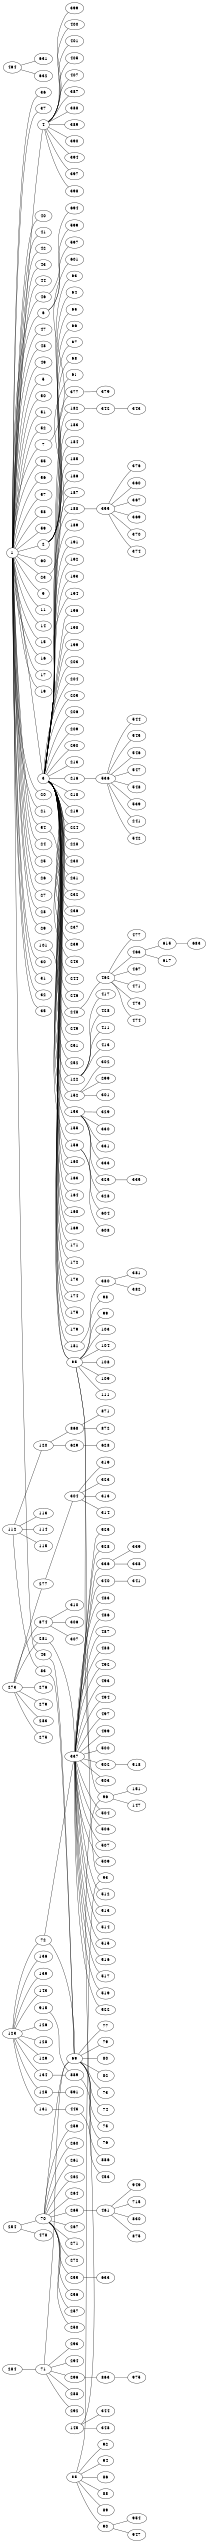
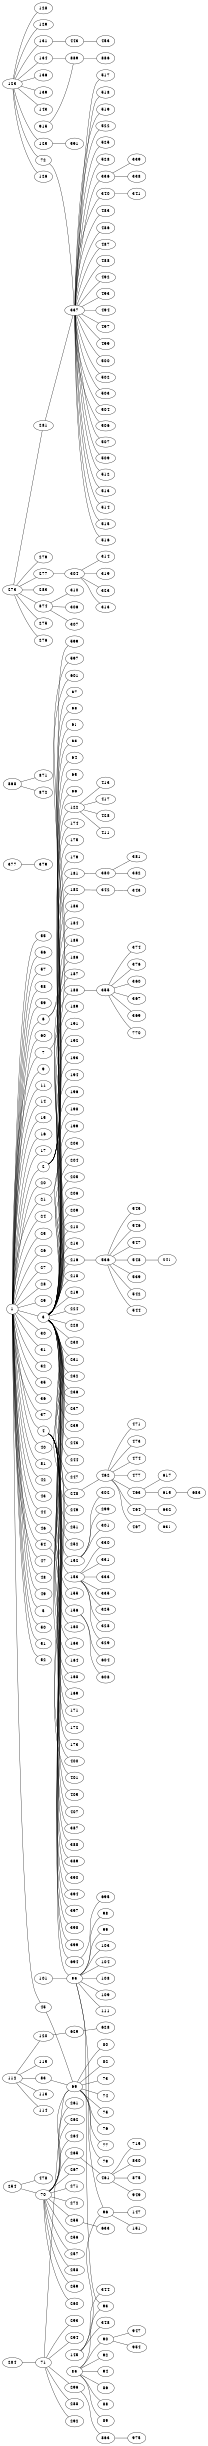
  graph {
    rankdir=LR
    node [level=2]
    1 [height=0.05 level=1 width=0.05]
    11 [height=0.05 level=1 width=0.05]
    14 [height=0.05 level=1 width=0.05]
    15 [height=0.05 level=1 width=0.05]
    16
    17 [height=0.05 level=1 width=0.05]
-   19
    2 [height=0.05 level=1 width=0.05]
    20 [height=0.05 level=1 width=0.05]
    21
-   23 [height=0.05 level=1 width=0.05]
    24
    25
    26
    27
    28 [height=0.05 level=1 width=0.05]
    29
    3 [height=0.05 level=1 width=0.05]
    30 [height=0.05 level=1 width=0.05]
    31
    32 [height=0.05 level=1 width=0.05]
    35 [height=0.05 level=1 width=0.05]
    36 [height=0.05 level=1 width=0.05]
    37 [height=0.05 level=1 width=0.05]
    4 [height=0.05 level=1 width=0.05]
    40 [level=3]
-   41 [height=0.05 level=1 width=0.05]
+   41 [height=0.05 level=1 width=0.05 label=81]
    42 [height=0.05 level=1 width=0.05]
    43 [height=0.05 level=1 width=0.05]
    44 [height=0.05 level=1 width=0.05]
    45 [height=0.05 level=1 width=0.05]
    46 [height=0.05 level=1 width=0.05]
    47
    48 [height=0.05 level=1 width=0.05]
    49 [level=3]
    5
    50 [height=0.05 level=1 width=0.05]
    51 [height=0.05 level=1 width=0.05]
    52 [height=0.05 level=1 width=0.05]
    54 [height=0.05 level=1 width=0.05]
    55 [height=0.05 level=1 width=0.05]
    56
    57
    58 [level=3]
    59 [height=0.05 level=1 width=0.05]
    6 [height=0.05 level=1 width=0.05]
    60 [level=3]
    7 [level=3]
    9 [height=0.05 level=1 width=0.05]
    61
    63 [height=0.05 level=1 width=0.05]
    64 [level=3]
    65
    66 [height=0.05 level=1 width=0.05]
    67 [height=0.05 level=1 width=0.05]
    68 [height=0.05 level=1 width=0.05]
    377
    122 [height=0.05 level=1 width=0.05]
    152 [height=0.05 level=1 width=0.05]
    153 [height=0.05 level=1 width=0.05]
    155
    156
    160 [height=0.05 level=1 width=0.05]
    163 [level=3]
    164
    168 [height=0.05 level=1 width=0.05]
    169
    171
    172
    173
    174 [height=0.05 level=1 width=0.05]
    175
    179
    181 [height=0.05 level=1 width=0.05]
    182 [height=0.05 level=1 width=0.05]
    183 [level=3]
    184
    185
    186
    187 [height=0.05 level=1 width=0.05]
    188 [height=0.05 level=1 width=0.05]
    189
    191
    192
    193
    194
    196
    198
    199
    203
    204 [level=3]
    205 [height=0.05 level=1 width=0.05]
    206
    209 [level=3]
-   210 [height=0.05 level=1 width=0.05 label=290]
+   210 [height=0.05 level=1 width=0.05]
    213
    216 [height=0.05 level=1 width=0.05]
    218 [height=0.05 level=1 width=0.05]
    219
    224 [height=0.05 level=1 width=0.05]
    228
    230
    231
    232 [height=0.05 level=1 width=0.05]
    236 [height=0.05 level=1 width=0.05]
    237 [level=3]
    239
    243
    244 [level=3]
-   247 [level=3 label=246]
+   247 [level=3]
    248 [height=0.05 level=1 width=0.05]
    249
    251 [level=3]
    252
    387 [height=0.05 level=1 width=0.05]
    388
    389 [height=0.05 level=1 width=0.05]
    390
    394 [height=0.05 level=1 width=0.05]
    397 [level=3]
    398
    399
    400 [height=0.05 level=1 width=0.05]
    401
    405
    407
    69 [height=0.05 level=1 width=0.05]
    694
    95 [height=0.05 level=1 width=0.05]
    597
    599
    601 [level=3]
    101
    103 [height=0.05 level=1 width=0.05]
    104 [height=0.05 level=1 width=0.05]
    108
    109 [height=0.05 level=1 width=0.05]
    111 [height=0.05 level=1 width=0.05]
    96 [height=0.05 level=1 width=0.05]
    93 [height=0.05 level=1 width=0.05]
    98 [height=0.05 level=1 width=0.05]
    99 [height=0.05 level=1 width=0.05]
    112 [height=0.05 level=1 width=0.05]
    113 [height=0.05 level=1 width=0.05]
    114 [height=0.05 level=1 width=0.05]
    115
    120 [height=0.05 level=1 width=0.05]
    83 [height=0.05 level=1 width=0.05]
    629 [level=3]
    868
    628 [level=3]
    871
    872
    411
    413 [level=3]
    417 [height=0.05 level=1 width=0.05]
    428
    123 [height=0.05 level=1 width=0.05]
    125
    126
    128
    129 [height=0.05 level=1 width=0.05]
    131
    134 [level=3]
    136 [level=3]
    139
    143
    72 [height=0.05 level=1 width=0.05]
    591
    443
    889 [level=3]
    337 [height=0.05 level=1 width=0.05]
    453
    886 [level=3]
    145
    344
    348 [level=3]
    147
    151 [height=0.05 level=1 width=0.05]
    299 [height=0.05 level=1 width=0.05]
    301
    302
    325 [height=0.05 level=1 width=0.05]
    328 [level=3]
    329
    330
    331
    333 [level=3]
    335 [height=0.05 level=1 width=0.05]
    604
    608
    380 [height=0.05 level=1 width=0.05]
    381 [height=0.05 level=1 width=0.05]
    382 [level=3]
    342
    343
    355
    360
    367
    369
-   370 [level=3]
+   370 [level=3 label=770]
    374
    376
    536 [height=0.05 level=1 width=0.05]
    539
    n206 [label=241 level=3]
    542
    544 [height=0.05 level=1 width=0.05]
    545
    546 [level=3]
    547 [level=3]
    548
    379
    462
    463
    464 [level=3]
    467 [level=3]
    471
    473
    474
    477 [level=3]
    254
    478
    70 [height=0.05 level=1 width=0.05]
    255
    256
    257 [height=0.05 level=1 width=0.05]
    258 [height=0.05 level=1 width=0.05]
    259
    260
    261
    262 [height=0.05 level=1 width=0.05]
    264
    265
    267 [height=0.05 level=1 width=0.05]
    271
    272
    633
    461
    715 [level=3]
    830
    875 [level=3]
    949
    273 [height=0.05 level=1 width=0.05]
    n245 [label=874]
    275
    276
    277 [height=0.05 level=1 width=0.05]
    279
    281 [height=0.05 level=1 width=0.05]
    283 [height=0.05 level=1 width=0.05]
    306
    307
    310 [level=3]
    304 [height=0.05 level=1 width=0.05]
    313 [height=0.05 level=1 width=0.05]
    314
    319
    323
    336
    340 [level=3]
    483
    486
    487 [height=0.05 level=1 width=0.05]
    488
    492 [height=0.05 level=1 width=0.05]
    493
    494 [height=0.05 level=1 width=0.05]
    497
    499
    500 [level=3]
    502 [height=0.05 level=1 width=0.05]
    503 [height=0.05 level=1 width=0.05]
    504 [height=0.05 level=1 width=0.05]
    506 [height=0.05 level=1 width=0.05]
    507 [height=0.05 level=1 width=0.05]
    509 [height=0.05 level=1 width=0.05]
    512
    513 [height=0.05 level=1 width=0.05]
    514
    515 [height=0.05 level=1 width=0.05]
    516 [height=0.05 level=1 width=0.05]
    517
    518
    519
    522 [height=0.05 level=1 width=0.05]
    525
    528
    284 [height=0.05 level=1 width=0.05]
    71 [height=0.05 level=1 width=0.05]
    288 [level=3]
    292 [level=3]
    293 [level=3]
    294
    296 [height=0.05 level=1 width=0.05]
    863
    975
    338
    339
    341 [level=3]
    73
    74 [level=3]
    75 [height=0.05 level=1 width=0.05]
    76
    77 [height=0.05 level=1 width=0.05]
    79 [height=0.05 level=1 width=0.05]
    80
    82
+   695
    615 [level=3]
    617
    631 [level=3]
    632 [level=3]
    683 [level=3]
    85 [height=0.05 level=1 width=0.05]
    86
    88 [height=0.05 level=1 width=0.05]
    89 [level=3]
    90 [height=0.05 level=1 width=0.05]
    92 [height=0.05 level=1 width=0.05]
    94 [height=0.05 level=1 width=0.05]
    947 [level=3]
    954 [height=0.05 level=1 width=0.05]
    915 [level=3]
    1 -- 11
    1 -- 14
    1 -- 15
    1 -- 16
    1 -- 17
-   1 -- 19
    1 -- 2
    1 -- 20
    1 -- 21
-   1 -- 23
    1 -- 24
    1 -- 25
    1 -- 26
    1 -- 27
    1 -- 28
    1 -- 29
    1 -- 3
    1 -- 30
    1 -- 31
    1 -- 32
    1 -- 35
    1 -- 36
    1 -- 37
    1 -- 4
    1 -- 40
    1 -- 41
    1 -- 42
    1 -- 43
    1 -- 44
    1 -- 45
    1 -- 46
    1 -- 47
    1 -- 48
    1 -- 49
    1 -- 5
    1 -- 50
    1 -- 51
    1 -- 52
    1 -- 54
    1 -- 55
    1 -- 56
    1 -- 57
    1 -- 58
    1 -- 59
    1 -- 6
    1 -- 60
    1 -- 7
    1 -- 9
    2 -- 61
    2 -- 63
    2 -- 64
    2 -- 65
    2 -- 66
    2 -- 67
    2 -- 68
-   23 -- 377
-   3 -- 122
+   21 -- 122
    3 -- 152
    3 -- 153
    3 -- 155
    3 -- 156
    3 -- 160
    3 -- 163
    3 -- 164
    3 -- 168
    3 -- 169
    3 -- 171
    3 -- 172
    3 -- 173
    3 -- 174
    3 -- 175
    3 -- 179
    3 -- 181
    3 -- 182
    3 -- 183
    3 -- 184
    3 -- 185
    3 -- 186
    3 -- 187
    3 -- 188
    3 -- 189
    3 -- 191
    3 -- 192
    3 -- 193
    3 -- 194
    3 -- 196
    3 -- 198
    3 -- 199
    3 -- 203
    3 -- 204
    3 -- 205
    3 -- 206
    3 -- 209
    3 -- 210
    3 -- 213
    3 -- 216
    3 -- 218
    3 -- 219
    3 -- 224
    3 -- 228
    3 -- 230
    3 -- 231
    3 -- 232
    3 -- 236
    3 -- 237
    3 -- 239
    3 -- 243
    3 -- 244
    3 -- 247
    3 -- 248
    3 -- 249
    3 -- 251
    3 -- 252
    4 -- 387
    4 -- 388
    4 -- 389
    4 -- 390
    4 -- 394
    4 -- 397
    4 -- 398
    4 -- 399
    4 -- 400
    4 -- 401
    4 -- 405
    4 -- 407
    45 -- 69
    46 -- 694
    54 -- 95
    6 -- 597
    6 -- 599
    7 -- 601
    377 -- 379
    122 -- 411
    122 -- 413
    122 -- 417
    122 -- 428
    152 -- 299
    152 -- 301
    152 -- 302
    153 -- 325
    153 -- 328
    153 -- 329
    153 -- 330
    153 -- 331
    153 -- 333
-   325 -- 335
+   153 -- 335
    156 -- 604
    156 -- 608
    181 -- 380
    182 -- 342
    188 -- 355
    216 -- 536
    248 -- 462
    69 -- 73
    69 -- 74
    69 -- 75
    69 -- 76
    69 -- 77
    69 -- 79
    69 -- 80
    69 -- 82
+   694 -- 695
    95 -- 103
    95 -- 104
    95 -- 108
    95 -- 109
    95 -- 111
    95 -- 96
    95 -- 93
    95 -- 98
    95 -- 99
    101 -- 95
    96 -- 147
    96 -- 151
    112 -- 113
    112 -- 114
    112 -- 115
    112 -- 120
    112 -- 83
    120 -- 629
-   120 -- 868
    83 -- 69
    629 -- 628
    868 -- 871
    868 -- 872
    123 -- 125
    123 -- 126
    123 -- 128
    123 -- 129
    123 -- 131
    123 -- 134
    123 -- 136
    123 -- 139
    123 -- 143
    123 -- 72
    125 -- 591
    131 -- 443
    134 -- 889
-   72 -- 69
    72 -- 337
    443 -- 453
    889 -- 886
    337 -- 336
    337 -- 340
    337 -- 483
    337 -- 486
    337 -- 487
    337 -- 488
    337 -- 492
    337 -- 493
    337 -- 494
    337 -- 497
    337 -- 499
    337 -- 500
    337 -- 502
    337 -- 503
    337 -- 504
    337 -- 506
    337 -- 507
    337 -- 509
    337 -- 512
    337 -- 513
    337 -- 514
    337 -- 515
    337 -- 516
    337 -- 517
-   502 -- 518
+   337 -- 518
    337 -- 519
    337 -- 522
    337 -- 525
    337 -- 528
    145 -- 96
    145 -- 344
    145 -- 348
    380 -- 381
    380 -- 382
    342 -- 343
    355 -- 360
    355 -- 367
    355 -- 369
    355 -- 370
    355 -- 374
    355 -- 376
    536 -- 539
-   536 -- n206
+   548 -- n206
    536 -- 542
    536 -- 544
    536 -- 545
    536 -- 546
    536 -- 547
    536 -- 548
    462 -- 463
+   462 -- 464
    462 -- 467
    462 -- 471
    462 -- 473
    462 -- 474
    462 -- 477
    463 -- 615
    463 -- 617
    464 -- 631
    464 -- 632
    254 -- 478
    254 -- 70
    70 -- 69
    70 -- 255
    70 -- 256
    70 -- 257
    70 -- 258
    70 -- 259
    70 -- 260
    70 -- 261
    70 -- 262
    70 -- 264
    70 -- 265
    70 -- 267
    70 -- 271
    70 -- 272
    255 -- 633
    265 -- 461
    461 -- 715
    461 -- 830
    461 -- 875
    461 -- 949
    273 -- n245
    273 -- 275
    273 -- 276
    273 -- 277
    273 -- 279
    273 -- 281
    273 -- 283
    n245 -- 306
    n245 -- 307
    n245 -- 310
    277 -- 304
    281 -- 337
    304 -- 313
    304 -- 314
    304 -- 319
    304 -- 323
    336 -- 338
    336 -- 339
    340 -- 341
    284 -- 71
    71 -- 69
    71 -- 288
    71 -- 292
    71 -- 293
    71 -- 294
    71 -- 296
    296 -- 863
    863 -- 975
    615 -- 683
    85 -- 93
    85 -- 86
    85 -- 88
    85 -- 89
    85 -- 90
    85 -- 92
    85 -- 94
    90 -- 947
    90 -- 954
    915 -- 889
  }
